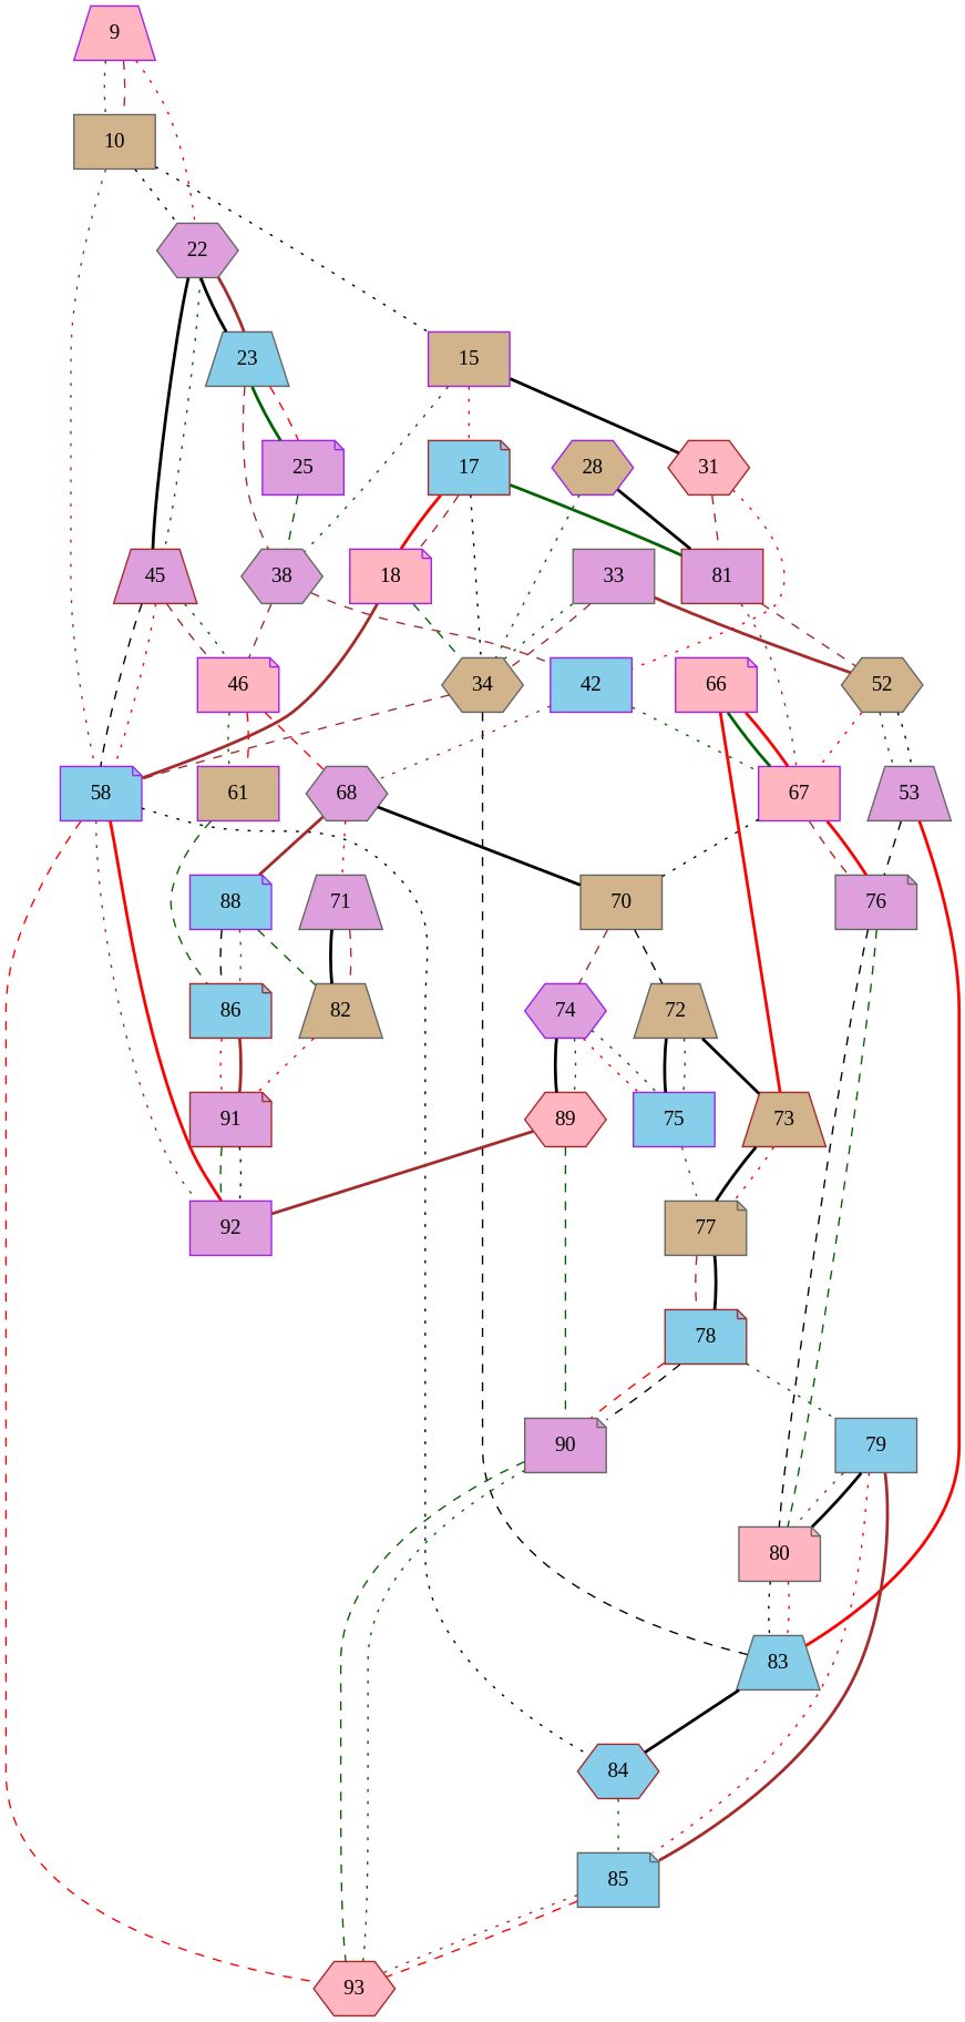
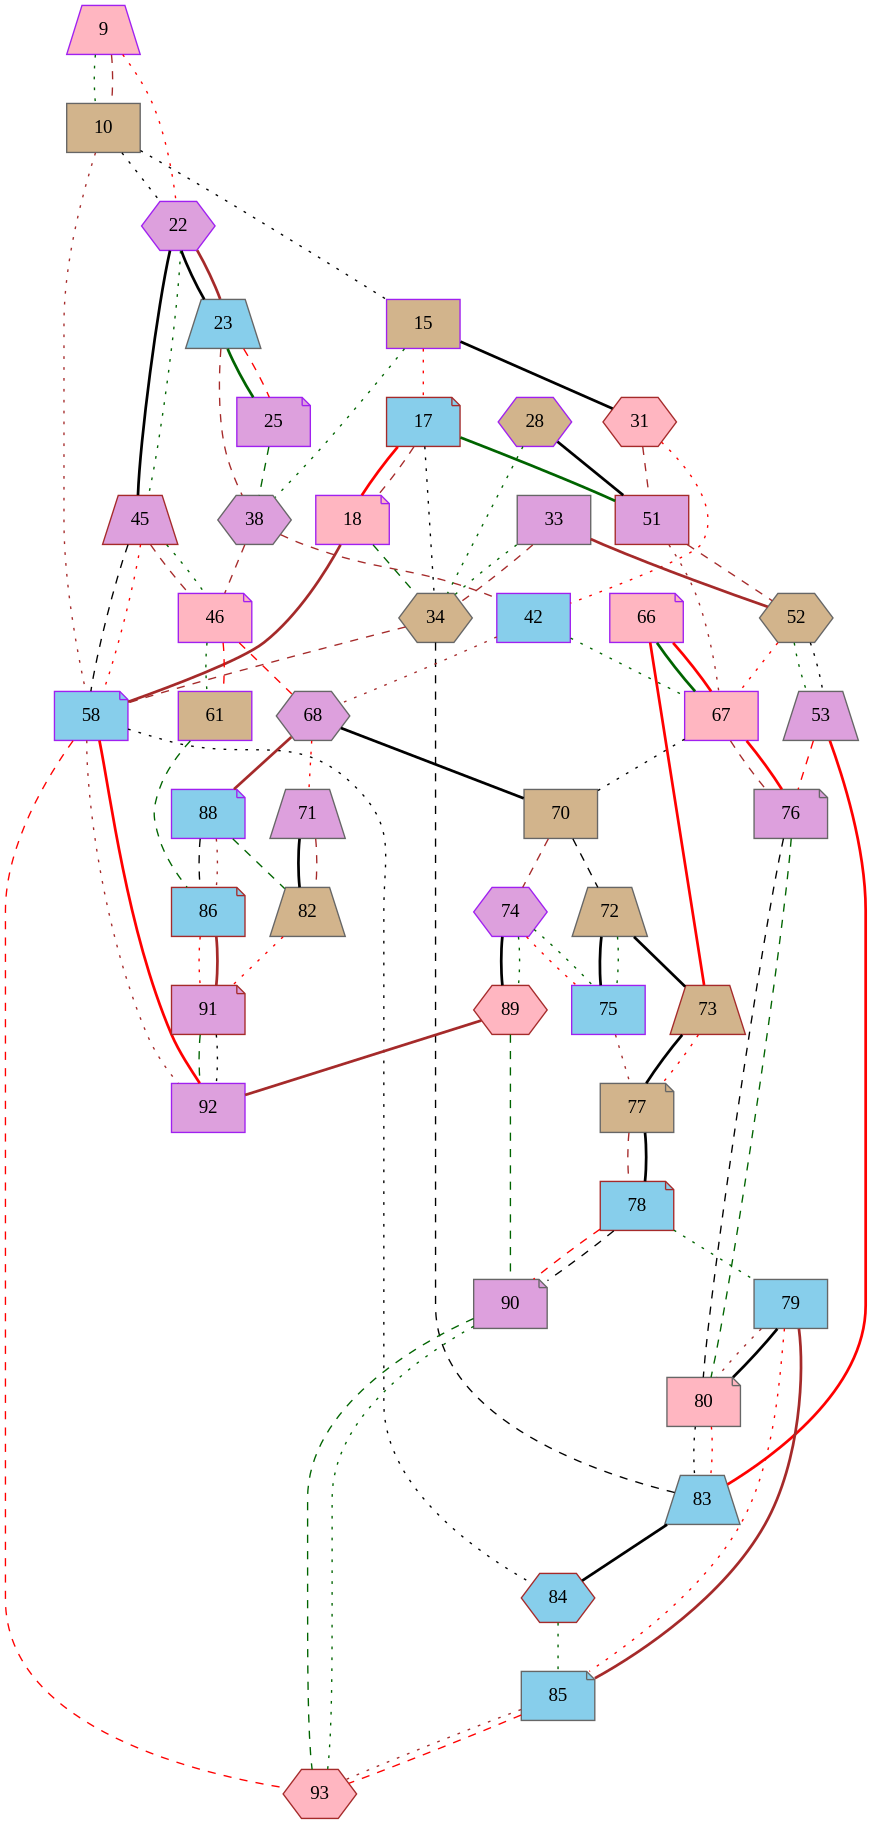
  graph {
    fontname="Liberation Serif"
    node [color=gray40 fillcolor=plum fontname="Liberation Serif" shape=note style=filled]
    edge [color=brown fontname="Liberation Serif" style=dotted]
    9 [color=purple fillcolor=lightpink shape=trapezium]
    10 [fillcolor=tan shape=box super="+1+5"]
-   22 [shape=hexagon super="+19"]
+   22 [color=purple shape=hexagon super="+19"]
    15 [color=purple fillcolor=tan shape=box super="+7"]
    58 [color=purple fillcolor=skyblue super="+57"]
    23 [fillcolor=skyblue shape=trapezium super="+12+13"]
    45 [color=brown shape=trapezium]
    17 [color=brown fillcolor=skyblue super="+16"]
    31 [color=brown fillcolor=lightpink shape=hexagon super="+30"]
    38 [shape=hexagon super="+35+14"]
    84 [color=brown fillcolor=skyblue shape=hexagon super="+56"]
    92 [color=purple shape=box super="+88"]
    93 [color=brown fillcolor=lightpink shape=hexagon]
    18 [color=purple fillcolor=lightpink super="+3"]
    34 [fillcolor=tan shape=hexagon super="+21+29"]
-   51 [color=brown shape=box super="+49+32" label=81]
+   51 [color=brown shape=box super="+49+32"]
    42 [color=purple fillcolor=skyblue shape=box super="+37+36"]
    46 [color=purple fillcolor=lightpink super="+39+40"]
    83 [fillcolor=skyblue shape=trapezium super="+54+55"]
    52 [fillcolor=tan shape=hexagon super="+50"]
    67 [color=purple fillcolor=lightpink shape=box super="+65"]
    25 [color=purple]
    28 [color=purple fillcolor=tan shape=hexagon]
    68 [shape=hexagon super="+64"]
    33 [shape=box]
    53 [shape=trapezium]
    61 [color=purple fillcolor=tan shape=box]
    76
    70 [fillcolor=tan shape=box super="+69"]
    71 [shape=trapezium]
    n31 [color=purple fillcolor=skyblue label=88 super="+63"]
    86 [color=brown fillcolor=skyblue super="+62"]
    80 [fillcolor=lightpink]
    85 [fillcolor=skyblue]
    91 [color=brown super="+87"]
    66 [color=purple fillcolor=lightpink]
    73 [color=brown fillcolor=tan shape=trapezium]
    77 [fillcolor=tan]
    72 [fillcolor=tan shape=trapezium]
    74 [color=purple shape=hexagon]
    82 [fillcolor=tan shape=trapezium]
    75 [color=purple fillcolor=skyblue shape=box]
    89 [color=brown fillcolor=lightpink shape=hexagon]
    78 [color=brown fillcolor=skyblue]
    90
    79 [fillcolor=skyblue shape=box]
    9 -- 10 [color=darkgreen weight=2]
    9 -- 10 [style=dashed]
    9 -- 22 [color=red]
    10 -- 22 [color=black]
    10 -- 15 [color=black]
    10 -- 58 [weight=2]
    22 -- 23 [color=black style=bold weight=2]
    22 -- 23 [style=bold]
    22 -- 45 [color=black style=bold]
    22 -- 45 [color=darkgreen]
    15 -- 17 [color=red]
    15 -- 31 [color=black style=bold weight=2]
    15 -- 38 [color=darkgreen]
    58 -- 84 [color=black]
    58 -- 92
    58 -- 92 [color=red style=bold]
    58 -- 93 [color=red style=dashed]
    23 -- 38 [style=dashed]
    23 -- 25 [color=darkgreen style=bold weight=2]
    23 -- 25 [color=red style=dashed]
    45 -- 58 [color=black style=dashed]
    45 -- 58 [color=red]
    45 -- 46 [style=dashed]
    45 -- 46 [color=darkgreen]
    17 -- 18 [color=red style=bold weight=2]
    17 -- 18 [style=dashed]
    17 -- 34 [color=black]
    17 -- 51 [color=darkgreen style=bold]
    31 -- 51 [style=dashed]
    31 -- 42 [color=red]
    38 -- 42 [style=dashed]
    38 -- 46 [style=dashed]
    84 -- 85 [color=darkgreen]
    18 -- 58 [style=bold]
    18 -- 34 [color=darkgreen style=dashed]
    34 -- 58 [style=dashed]
    34 -- 83 [color=black style=dashed]
    51 -- 52 [style=dashed]
    51 -- 67 [weight=2]
    42 -- 67 [color=darkgreen]
    42 -- 68 [weight=2]
    46 -- 68 [color=red style=dashed]
    46 -- 61 [color=darkgreen weight=2]
    46 -- 61 [color=red style=dashed]
    83 -- 84 [color=black style=bold]
    52 -- 67 [color=red]
    52 -- 53 [color=darkgreen]
    52 -- 53 [color=black]
    67 -- 76 [style=dashed]
    67 -- 76 [color=red style=bold]
    67 -- 70 [color=black]
    25 -- 38 [color=darkgreen style=dashed]
    28 -- 34 [color=darkgreen]
    28 -- 51 [color=black style=bold]
    68 -- 70 [color=black style=bold]
    68 -- 71 [color=red weight=2]
    68 -- n31 [style=bold]
    33 -- 34 [color=darkgreen weight=2]
    33 -- 34 [style=dashed]
    33 -- 52 [style=bold]
    53 -- 83 [color=red style=bold]
-   53 -- 76 [color=black style=dashed]
+   53 -- 76 [color=red style=dashed]
    61 -- 86 [color=darkgreen style=dashed]
    76 -- 80 [color=black style=dashed]
    76 -- 80 [color=darkgreen style=dashed]
    70 -- 72 [color=black style=dashed]
    70 -- 74 [style=dashed]
    71 -- 82 [color=black style=bold]
    71 -- 82 [style=dashed]
    n31 -- 86 [color=black style=dashed weight=2]
    n31 -- 86
    n31 -- 82 [color=darkgreen style=dashed]
    86 -- 91 [color=red]
    86 -- 91 [style=bold]
    80 -- 83 [color=black]
    80 -- 83 [color=red]
    85 -- 93
    85 -- 93 [color=red style=dashed]
    91 -- 92 [color=darkgreen style=dashed weight=2]
    91 -- 92 [color=black]
    66 -- 67 [color=darkgreen style=bold weight=2]
    66 -- 67 [color=red style=bold]
    66 -- 73 [color=red style=bold]
    73 -- 77 [color=black style=bold]
    73 -- 77 [color=red]
    77 -- 78 [style=dashed]
    77 -- 78 [color=black style=bold]
    72 -- 73 [color=black style=bold]
    72 -- 75 [color=black style=bold]
    72 -- 75 [color=darkgreen]
    74 -- 75 [color=red]
    74 -- 75 [color=darkgreen]
    74 -- 89 [color=black style=bold]
    74 -- 89 [color=darkgreen]
    82 -- 91 [color=red]
    75 -- 77
    89 -- 92 [style=bold]
    89 -- 90 [color=darkgreen style=dashed]
    78 -- 90 [color=red style=dashed]
    78 -- 90 [color=black style=dashed]
    78 -- 79 [color=darkgreen]
    90 -- 93 [color=darkgreen style=dashed]
    90 -- 93 [color=darkgreen]
    79 -- 80
    79 -- 80 [color=black style=bold]
    79 -- 85 [color=red]
    79 -- 85 [style=bold]
  }
